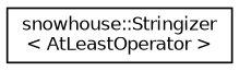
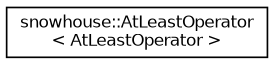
  digraph {
    rankdir=LR
-   n1 [color=black fillcolor=white fontname=Helvetica fontsize=10 height=0.2 label="snowhouse::Stringizer\l\< AtLeastOperator \>" shape=record style=filled width=0.4]
+   n1 [color=black fillcolor=white fontname=Helvetica fontsize=10 height=0.2 label="snowhouse::AtLeastOperator\l\< AtLeastOperator \>" shape=record style=filled width=0.4]
  }
